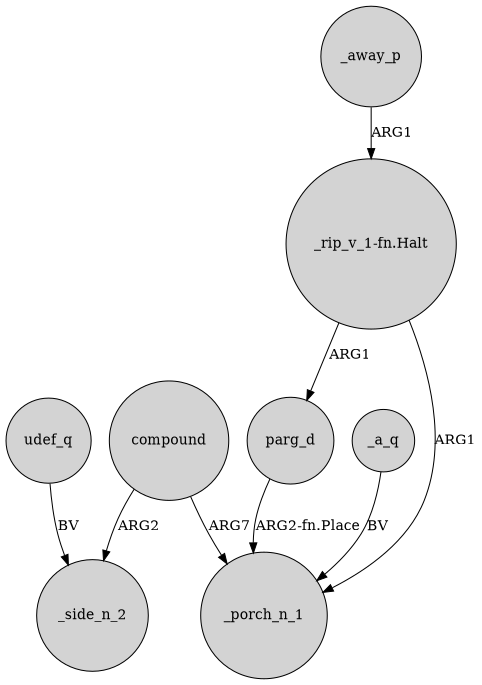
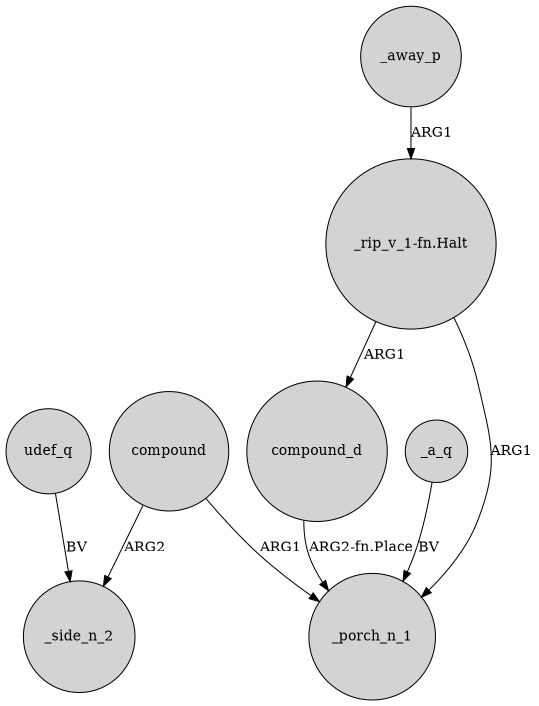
  digraph {
    node [shape=circle style=filled]
    n1 [label=_side_n_2]
    compound
    _porch_n_1
    "_rip_v_1-fn.Halt"
-   parg_d
+   parg_d [label=compound_d]
    _away_p
    udef_q
    _a_q
    compound -> n1 [label=ARG2]
-   compound -> _porch_n_1 [label=ARG7]
+   compound -> _porch_n_1 [label=ARG1]
    "_rip_v_1-fn.Halt" -> _porch_n_1 [label=ARG1]
    "_rip_v_1-fn.Halt" -> parg_d [label=ARG1]
    parg_d -> _porch_n_1 [label="ARG2-fn.Place"]
    _away_p -> "_rip_v_1-fn.Halt" [label=ARG1]
    udef_q -> n1 [label=BV]
    _a_q -> _porch_n_1 [label=BV]
  }
